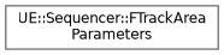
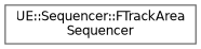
  digraph {
    rankdir=LR
-   n1 [color=grey40 fillcolor=white fontname=Helvetica fontsize=10 height=0.2 label="UE::Sequencer::FTrackArea\lParameters" shape=box style=filled width=0.4]
+   n1 [color=grey40 fillcolor=white fontname=Helvetica fontsize=10 height=0.2 label="UE::Sequencer::FTrackArea\lSequencer" shape=box style=filled width=0.4]
  }
